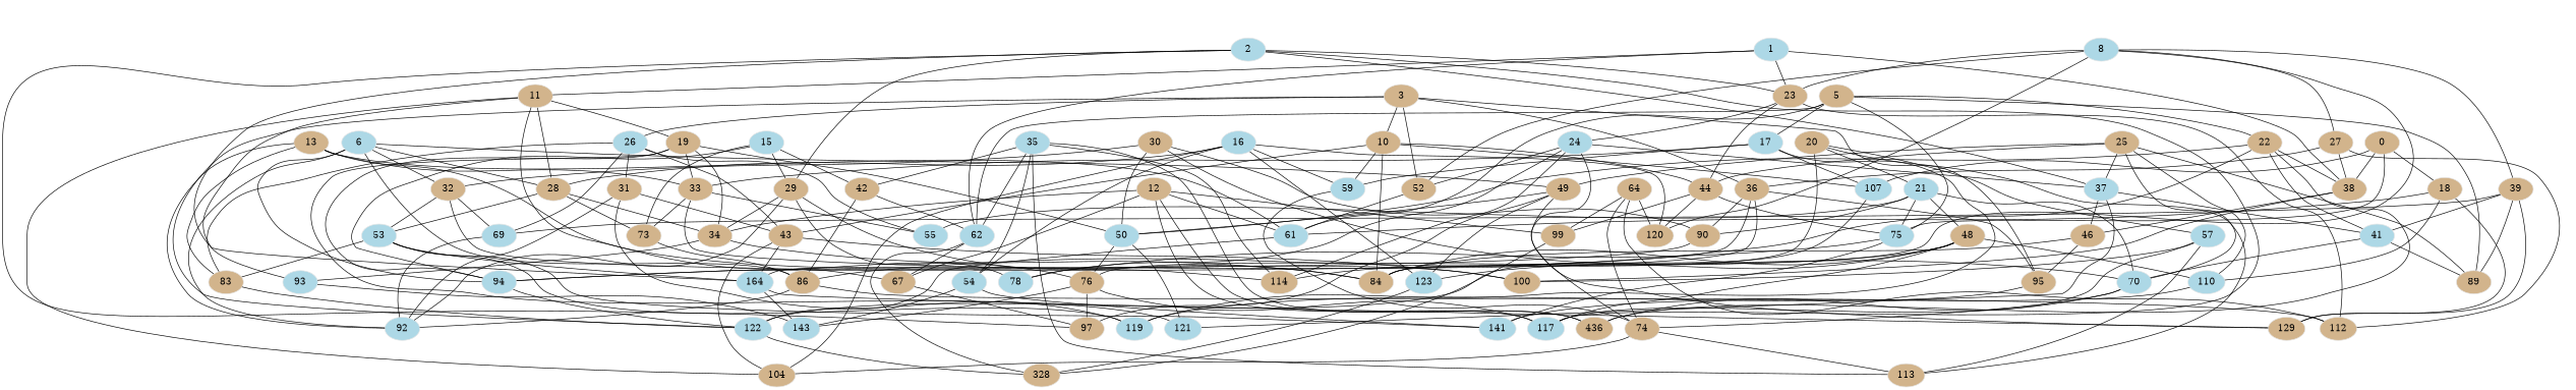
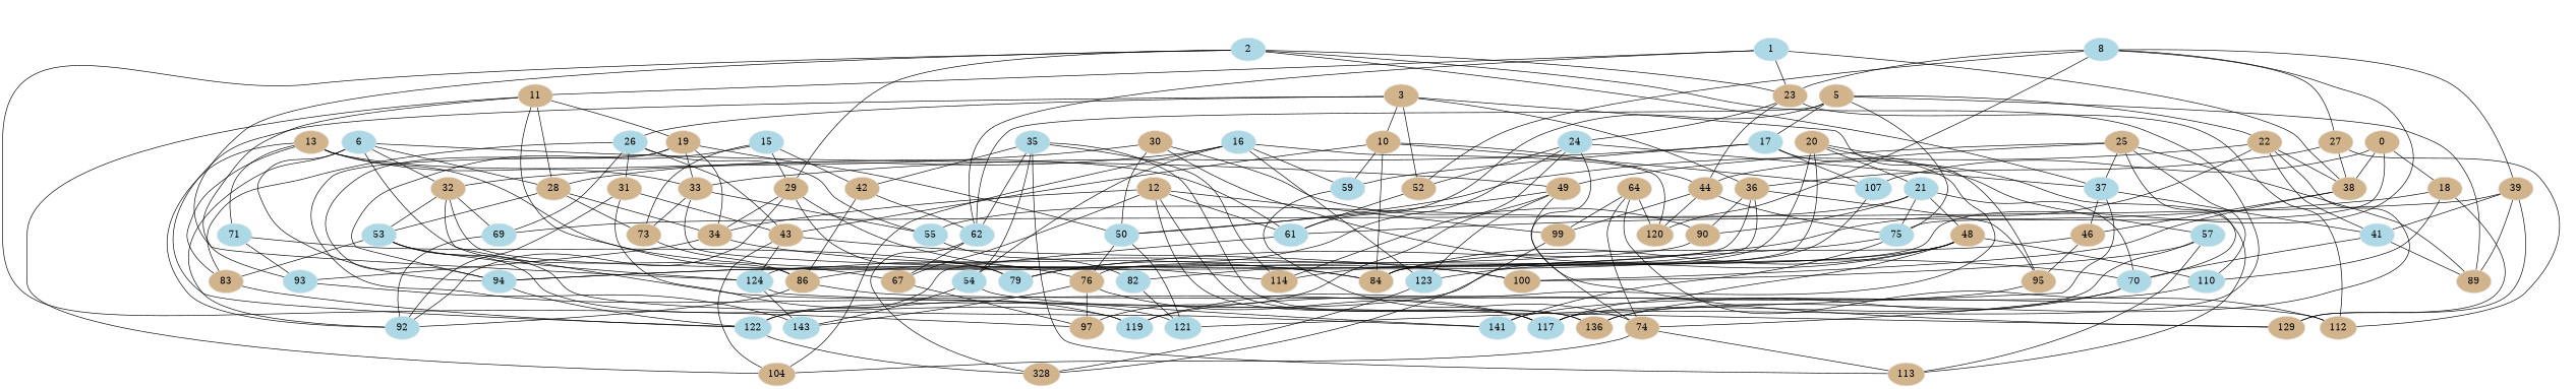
  graph {
    node [color=gray90 fillcolor=tan style=filled]
    11 [super="+14"]
    28 [super="+134"]
    76 [super="+126"]
    19 [super="+47"]
    93 [fillcolor=lightblue]
    104
    1 [fillcolor=lightblue]
    23 [super="+103"]
    38 [super="+109"]
    62 [fillcolor=lightblue super="+77"]
    44 [super="+96"]
    24 [fillcolor=lightblue super="+40"]
    112
    100
    46
    67
    n17 [label=328]
    2 [fillcolor=lightblue super="+51"]
    29 [super="+68"]
    37 [fillcolor=lightblue super="+137"]
    97
    117 [fillcolor=lightblue super="+130"]
-   124 [fillcolor=lightblue super="+142" label=164]
+   124 [fillcolor=lightblue super="+142"]
    92 [fillcolor=lightblue super="+138"]
    84 [super="+101"]
    34 [super="+88"]
-   79 [fillcolor=lightblue label=78]
+   79 [fillcolor=lightblue]
    121 [fillcolor=lightblue]
    41 [fillcolor=lightblue super="+63"]
    129
    143 [fillcolor=lightblue]
    3 [super="+9"]
    10 [super="+118"]
    26 [fillcolor=lightblue super="+125"]
    36 [super="+105"]
    52
    95
    122 [fillcolor=lightblue super="+140"]
    107 [fillcolor=lightblue]
    43 [super="+139"]
    59 [fillcolor=lightblue]
    83
    55 [fillcolor=lightblue]
    31
    69 [fillcolor=lightblue]
    94 [fillcolor=lightblue super="+135"]
    90
    61 [fillcolor=lightblue super="+131"]
    119 [fillcolor=lightblue]
    n50 [label=0]
    18
    75 [fillcolor=lightblue super="+81"]
    110 [fillcolor=lightblue super="+133"]
    141 [fillcolor=lightblue]
    5 [super="+7"]
    17 [fillcolor=lightblue super="+78"]
    22 [super="+111"]
    89
    33 [super="+144"]
    86 [super="+91"]
-   136 [label=436]
+   136
    50 [fillcolor=lightblue super="+80"]
    6 [fillcolor=lightblue super="+87"]
    32 [super="+60"]
    49 [super="+102"]
    73
    53 [fillcolor=lightblue super="+132"]
    123 [fillcolor=lightblue]
    8 [fillcolor=lightblue super="+115"]
    27
    39 [super="+65"]
    120
    99
    74 [super="+85"]
    12 [super="+66"]
    13 [super="+45"]
+   71 [fillcolor=lightblue]
    114
    15 [fillcolor=lightblue]
    42
    16 [fillcolor=lightblue super="+106"]
    54 [fillcolor=lightblue]
    20 [super="+127"]
    21 [fillcolor=lightblue super="+58"]
    57 [fillcolor=lightblue]
+   82 [fillcolor=lightblue]
    113
    48 [super="+108"]
    70 [fillcolor=lightblue super="+72"]
    25 [super="+98"]
    30
    35 [fillcolor=lightblue super="+56"]
    64
    11 -- 28
    11 -- 76
    11 -- 19
    11 -- 93
    11 -- 104
    28 -- 34
    28 -- 73
    28 -- 53
    76 -- 97
    76 -- 117
    76 -- 143
    19 -- 34
    19 -- 121
    19 -- 94
    19 -- 33
    19 -- 50
    93 -- 143
    1 -- 11
    1 -- 23
    1 -- 38
    1 -- 62
    23 -- 44
    23 -- 24
    23 -- 112
    38 -- 100
    38 -- 46
    62 -- 67
    62 -- n17
    44 -- 75
    44 -- 120
    44 -- 99
    24 -- 37
    24 -- 79
    24 -- 52
    24 -- 74
    24 -- 114
    46 -- 84
    46 -- 95
    67 -- 97
    2 -- 23
    2 -- 29
    2 -- 37
    2 -- 97
    2 -- 117
    2 -- 124
    29 -- 92
    29 -- 84
    29 -- 34
    29 -- 79
    37 -- 46
    37 -- 121
    37 -- 41
    124 -- 129
    124 -- 143
    34 -- 93
    34 -- 84
    41 -- 89
    41 -- 70
    3 -- 10
    3 -- 26
    3 -- 36
    3 -- 52
    3 -- 95
    3 -- 122
    10 -- 44
    10 -- 84
    10 -- 107
    10 -- 43
    10 -- 59
    26 -- 43
    26 -- 83
    26 -- 55
    26 -- 31
    26 -- 69
    36 -- 124
    36 -- 95
    36 -- 94
    36 -- 90
    52 -- 61
    95 -- 119
    122 -- n17
    107 -- 122
    43 -- 104
    43 -- 100
    43 -- 124
    59 -- 74
    83 -- 122
+   55 -- 82
    31 -- 92
    31 -- 43
    31 -- 119
    69 -- 92
    94 -- 122
    90 -- 94
    61 -- 122
    n50 -- 38
    n50 -- 107
    n50 -- 18
    n50 -- 75
    18 -- 129
    18 -- 61
    18 -- 110
    75 -- 79
    75 -- 141
    110 -- 141
    5 -- 62
    5 -- 61
    5 -- 75
    5 -- 17
    5 -- 22
    5 -- 89
    17 -- 107
    17 -- 59
    17 -- 119
    17 -- 33
    22 -- 38
    22 -- 41
    22 -- 86
    22 -- 136
    22 -- 50
    33 -- 55
    33 -- 73
    33 -- 114
    86 -- 112
    86 -- 92
    50 -- 76
    50 -- 121
    6 -- 28
    6 -- 92
    6 -- 94
    6 -- 86
    6 -- 32
    6 -- 49
    32 -- 67
+   32 -- 117
    32 -- 69
    32 -- 53
    49 -- 97
    49 -- 129
    49 -- 50
    49 -- 123
    73 -- 86
    53 -- 124
    53 -- 83
    53 -- 119
    53 -- 141
    123 -- n17
    8 -- 76
    8 -- 23
    8 -- 52
    8 -- 27
    8 -- 39
    8 -- 120
    27 -- 38
    27 -- 112
    27 -- 36
    39 -- 41 [weight=2]
    39 -- 129
    39 -- 69
    39 -- 89
    99 -- n17
    74 -- 104
    74 -- 113
    12 -- 67
    12 -- 117
    12 -- 34
    12 -- 61
    12 -- 136
    12 -- 99
    13 -- 100
    13 -- 92
    13 -- 83
    13 -- 61
    13 -- 33
+   13 -- 71
+   71 -- 93
+   71 -- 79
    15 -- 29
    15 -- 94
    15 -- 73
    15 -- 42
    42 -- 62
    42 -- 86
    16 -- 28
    16 -- 104
    16 -- 59
    16 -- 123
    16 -- 120
    16 -- 54
    54 -- 143
    54 -- 141
    20 -- 84
    20 -- 21
    20 -- 57
+   20 -- 82 [weight=2]
    20 -- 113
    21 -- 55
    21 -- 90
    21 -- 75
    21 -- 48
    21 -- 70
    57 -- 100
    57 -- 117
    57 -- 113
+   82 -- 121
    48 -- 117
    48 -- 84
    48 -- 110
    48 -- 123
    48 -- 114
    70 -- 136
    70 -- 74
    25 -- 44
    25 -- 37
    25 -- 110
    25 -- 89
    25 -- 49
    25 -- 70
    30 -- 90
    30 -- 50
    30 -- 32
    30 -- 70
    35 -- 62
    35 -- 136
    35 -- 114
    35 -- 42
    35 -- 54
    35 -- 113
    64 -- 112
    64 -- 120
    64 -- 99
    64 -- 74
  }
